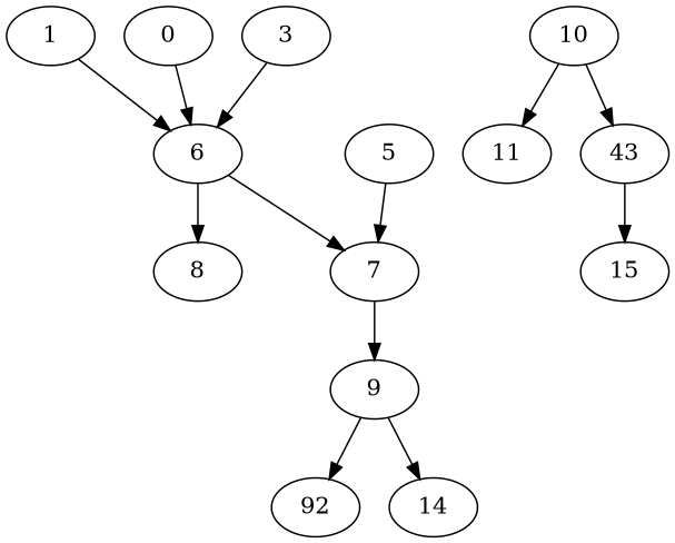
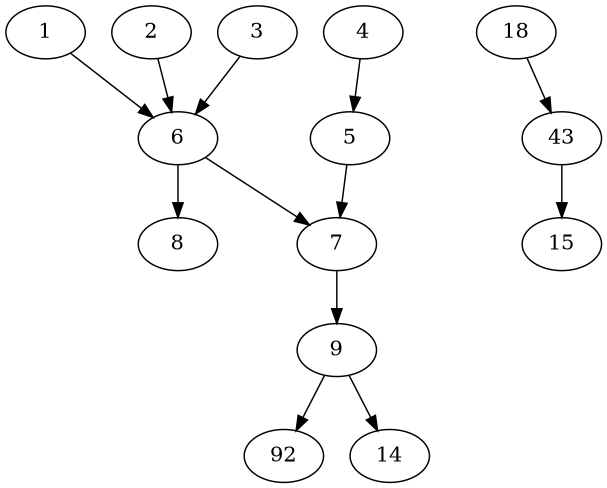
  digraph {
    node [alpha=0.14]
    1 [alpha=0.05 expect_size=13492224]
    6 [alpha=0.13 expect_size=13380608]
-   2 [expect_size=38469632 label=0]
+   2 [expect_size=38469632]
    7 [alpha=0.00 expect_size=44950528]
    8 [alpha=0.10 expect_size=41509888]
    9 [expect_size=16918528]
    3 [alpha=0.03 expect_size=19177472]
+   4 [alpha=0.03 expect_size=51620864]
    5 [expect_size=19233792]
    n10 [alpha=0.19 expect_size=21111808 label=92]
    14 [alpha=0.19 expect_size=15400960]
-   10 [alpha=0.12 expect_size=32171008]
-   11 [alpha=0.01 expect_size=9066496]
+   10 [alpha=0.12 expect_size=32171008 label=18]
    n14 [expect_size=7265280 label=43]
    15 [alpha=0.09 expect_size=23029760]
    1 -> 6
    6 -> 7
    6 -> 8
    2 -> 6
    7 -> 9
    9 -> n10
    9 -> 14
    3 -> 6
+   4 -> 5
    5 -> 7
-   10 -> 11
    10 -> n14
    n14 -> 15
  }
